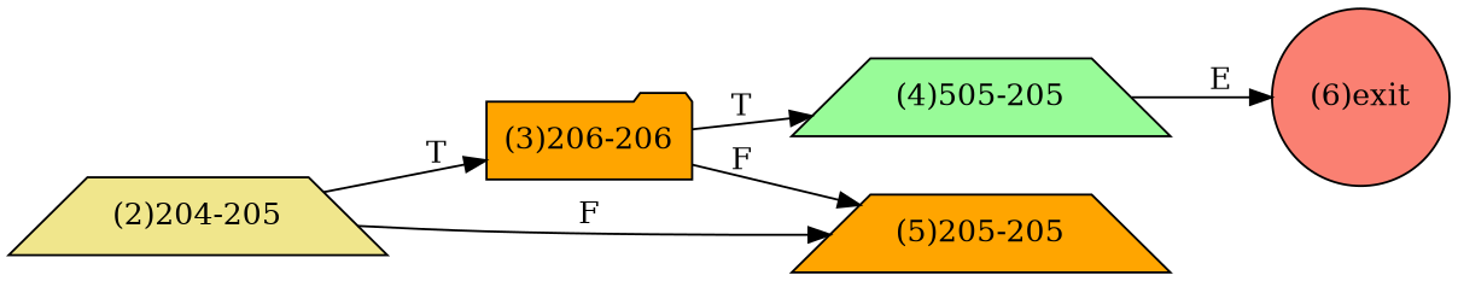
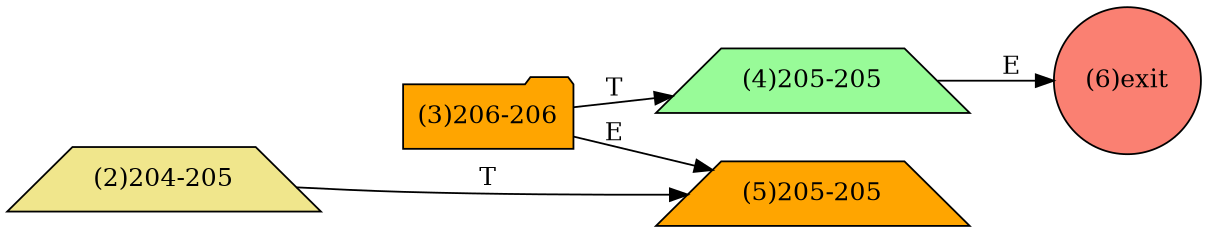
  digraph {
    rankdir=LR
    node [fillcolor=orange shape=trapezium style=filled]
    n1 [fillcolor=khaki label="(2)204-205"]
    n2 [label="(3)206-206" shape=folder]
    n3 [label="(5)205-205"]
-   n4 [fillcolor=palegreen label="(4)505-205"]
+   n4 [fillcolor=palegreen label="(4)205-205"]
    n5 [fillcolor=salmon label="(6)exit" shape=circle]
-   n1 -> n2 [label=T]
-   n1 -> n3 [label=F]
-   n2 -> n3 [label=F]
+   n1 -> n3 [label=T]
+   n2 -> n3 [label=E]
    n2 -> n4 [label=T]
    n4 -> n5 [label=E]
  }
